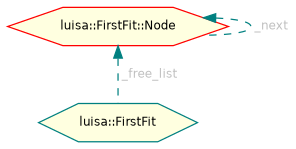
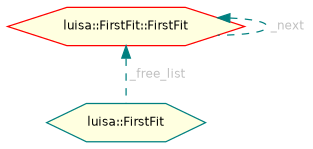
  digraph {
    node [fillcolor=lightyellow fontname=Helvetica fontsize=10 shape=hexagon style=filled]
    edge [color=teal dir=back fontcolor=grey fontname=Helvetica fontsize=10 labelfontname=Helvetica labelfontsize=10 style=dashed]
    n1 [color=teal fontcolor=black height=0.2 label="luisa::FirstFit" width=0.4]
-   n2 [color=red height=0.2 label="luisa::FirstFit::Node" width=0.4]
+   n2 [color=red height=0.2 label="luisa::FirstFit::FirstFit" width=0.4]
    n2 -> n1 [label=" _free_list"]
    n2 -> n2 [label=" _next"]
  }
